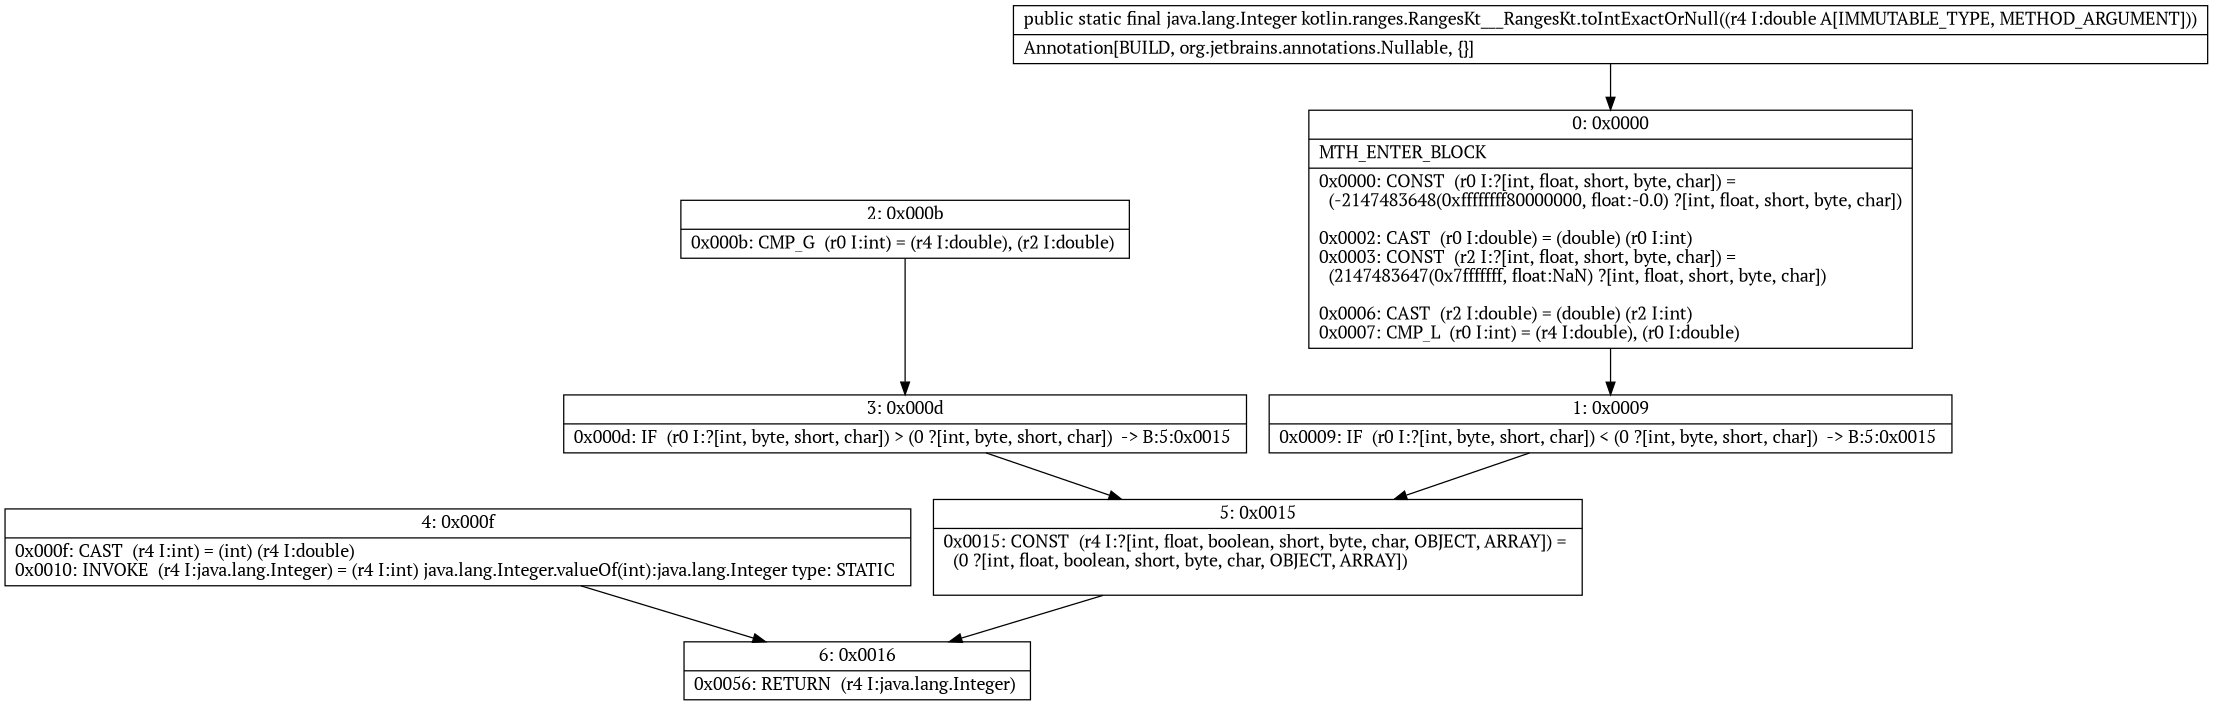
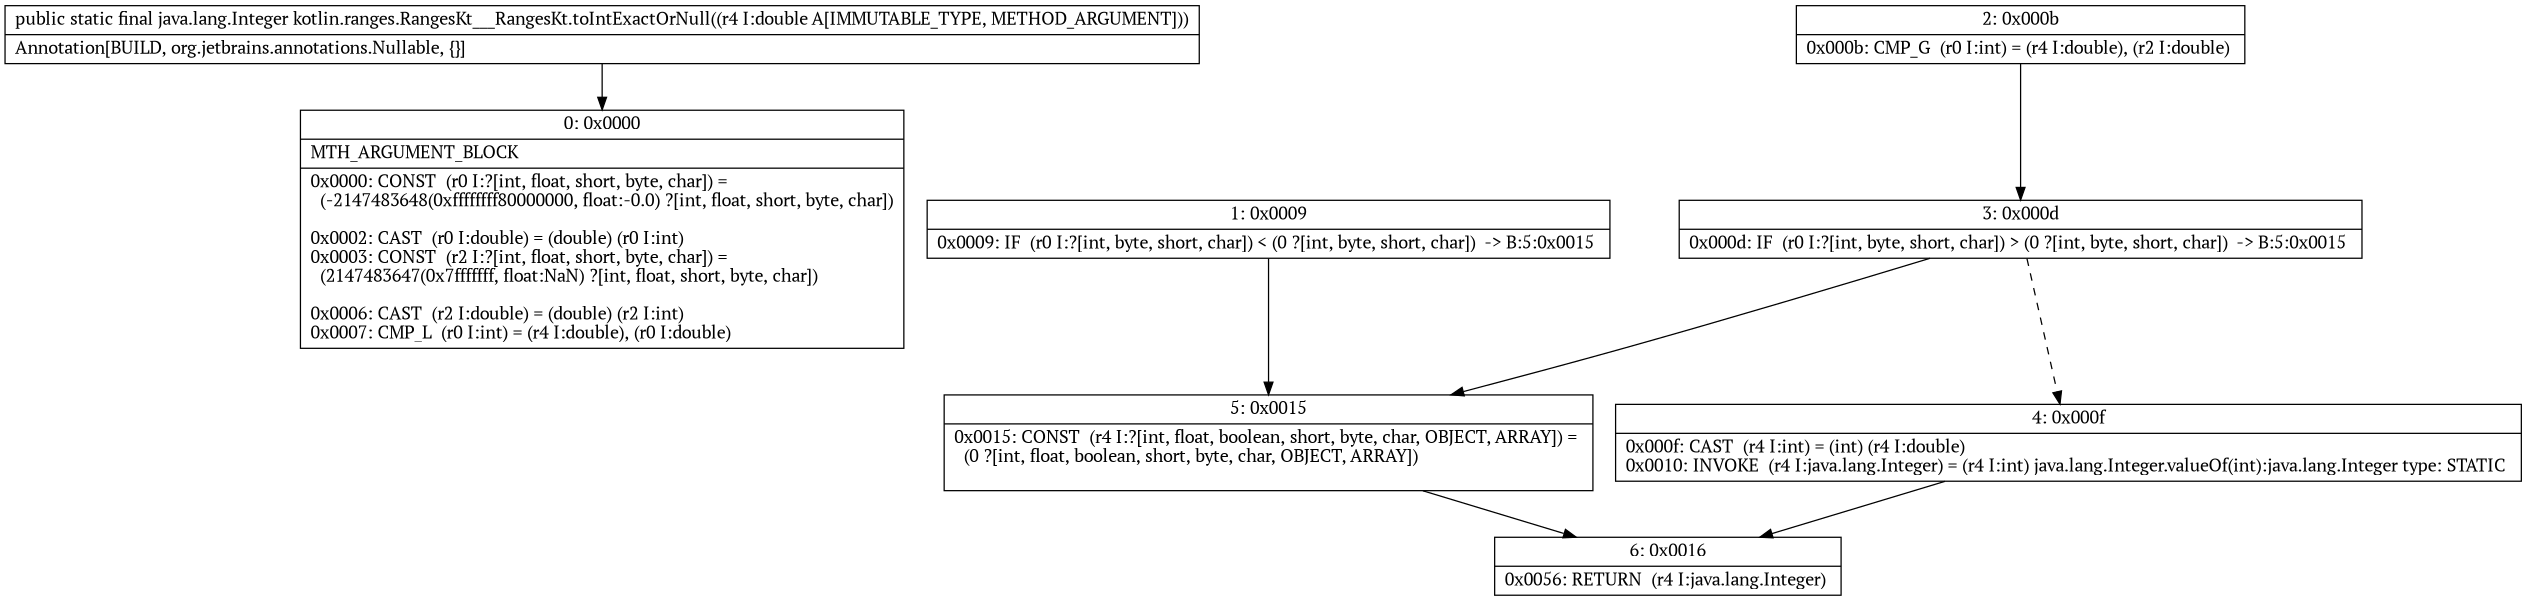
  digraph {
    fontname="PT Serif"
    node [fontname="PT Serif" shape=record]
    edge [fontname="PT Serif"]
-   n1 [label="{0\:\ 0x0000|MTH_ENTER_BLOCK\l|0x0000: CONST  (r0 I:?[int, float, short, byte, char]) = \l  (\-2147483648(0xffffffff80000000, float:\-0.0) ?[int, float, short, byte, char])\l \l0x0002: CAST  (r0 I:double) = (double) (r0 I:int) \l0x0003: CONST  (r2 I:?[int, float, short, byte, char]) = \l  (2147483647(0x7fffffff, float:NaN) ?[int, float, short, byte, char])\l \l0x0006: CAST  (r2 I:double) = (double) (r2 I:int) \l0x0007: CMP_L  (r0 I:int) = (r4 I:double), (r0 I:double) \l}"]
+   n1 [label="{0\:\ 0x0000|MTH_ARGUMENT_BLOCK\l|0x0000: CONST  (r0 I:?[int, float, short, byte, char]) = \l  (\-2147483648(0xffffffff80000000, float:\-0.0) ?[int, float, short, byte, char])\l \l0x0002: CAST  (r0 I:double) = (double) (r0 I:int) \l0x0003: CONST  (r2 I:?[int, float, short, byte, char]) = \l  (2147483647(0x7fffffff, float:NaN) ?[int, float, short, byte, char])\l \l0x0006: CAST  (r2 I:double) = (double) (r2 I:int) \l0x0007: CMP_L  (r0 I:int) = (r4 I:double), (r0 I:double) \l}"]
    n2 [label="{1\:\ 0x0009|0x0009: IF  (r0 I:?[int, byte, short, char]) \< (0 ?[int, byte, short, char])  \-\> B:5:0x0015 \l}"]
    n3 [label="{5\:\ 0x0015|0x0015: CONST  (r4 I:?[int, float, boolean, short, byte, char, OBJECT, ARRAY]) = \l  (0 ?[int, float, boolean, short, byte, char, OBJECT, ARRAY])\l \l}"]
    n4 [label="{2\:\ 0x000b|0x000b: CMP_G  (r0 I:int) = (r4 I:double), (r2 I:double) \l}"]
    n5 [label="{3\:\ 0x000d|0x000d: IF  (r0 I:?[int, byte, short, char]) \> (0 ?[int, byte, short, char])  \-\> B:5:0x0015 \l}"]
    n6 [label="{6\:\ 0x0016|0x0056: RETURN  (r4 I:java.lang.Integer) \l}"]
    n7 [label="{4\:\ 0x000f|0x000f: CAST  (r4 I:int) = (int) (r4 I:double) \l0x0010: INVOKE  (r4 I:java.lang.Integer) = (r4 I:int) java.lang.Integer.valueOf(int):java.lang.Integer type: STATIC \l}"]
    n8 [label="{public static final java.lang.Integer kotlin.ranges.RangesKt___RangesKt.toIntExactOrNull((r4 I:double A[IMMUTABLE_TYPE, METHOD_ARGUMENT]))  | Annotation[BUILD, org.jetbrains.annotations.Nullable, \{\}]\l}"]
-   n1 -> n2
    n2 -> n3
    n3 -> n6
    n4 -> n5
    n5 -> n3
+   n5 -> n7 [style=dashed]
    n7 -> n6
    n8 -> n1
  }
